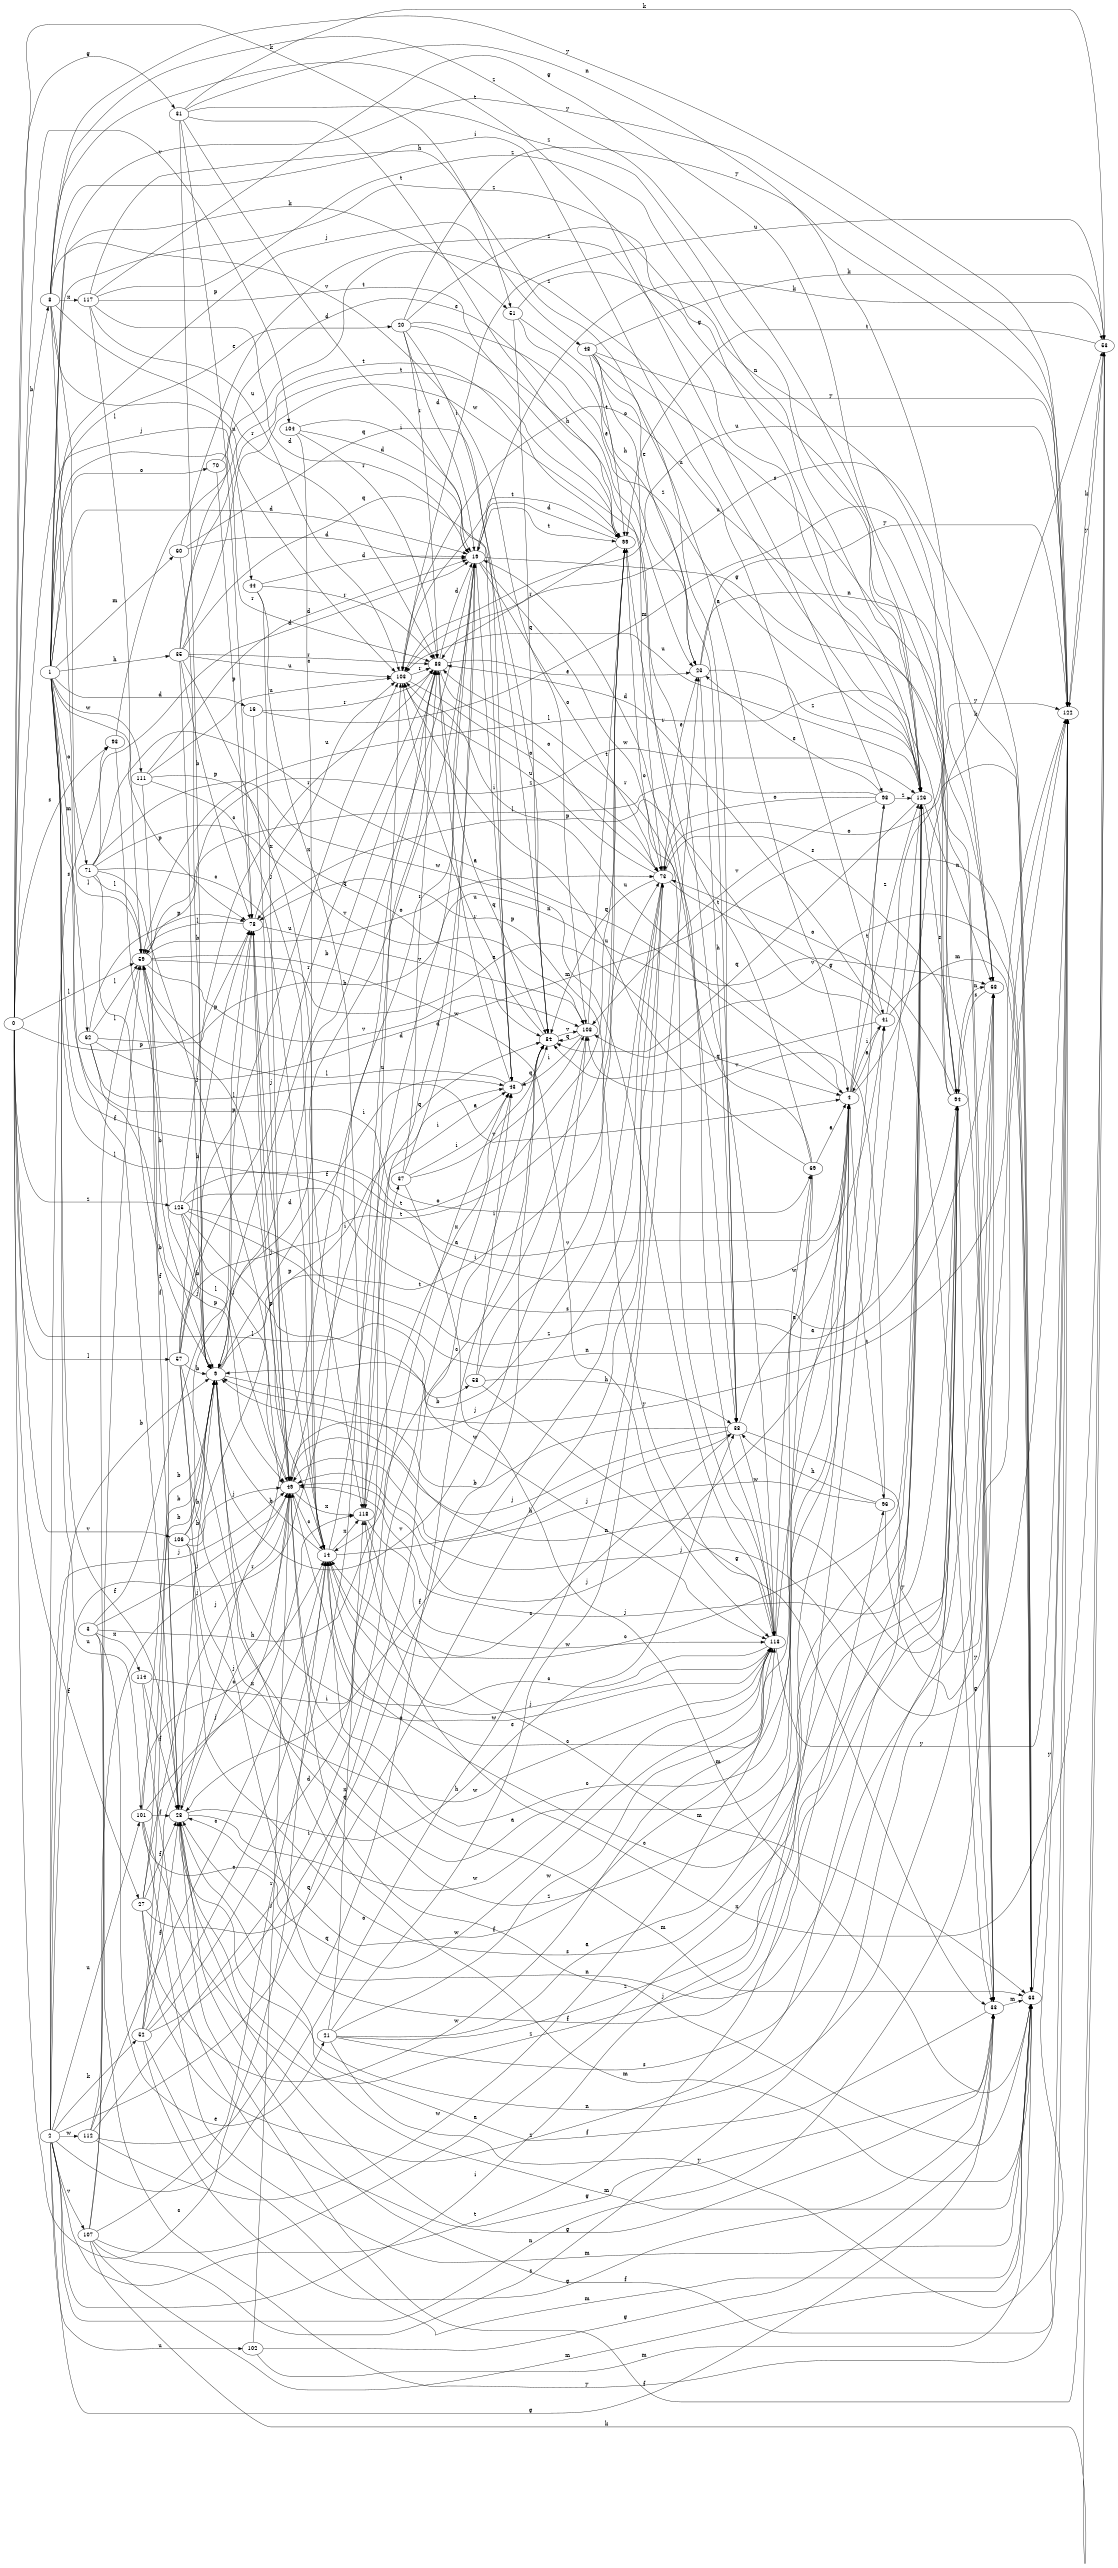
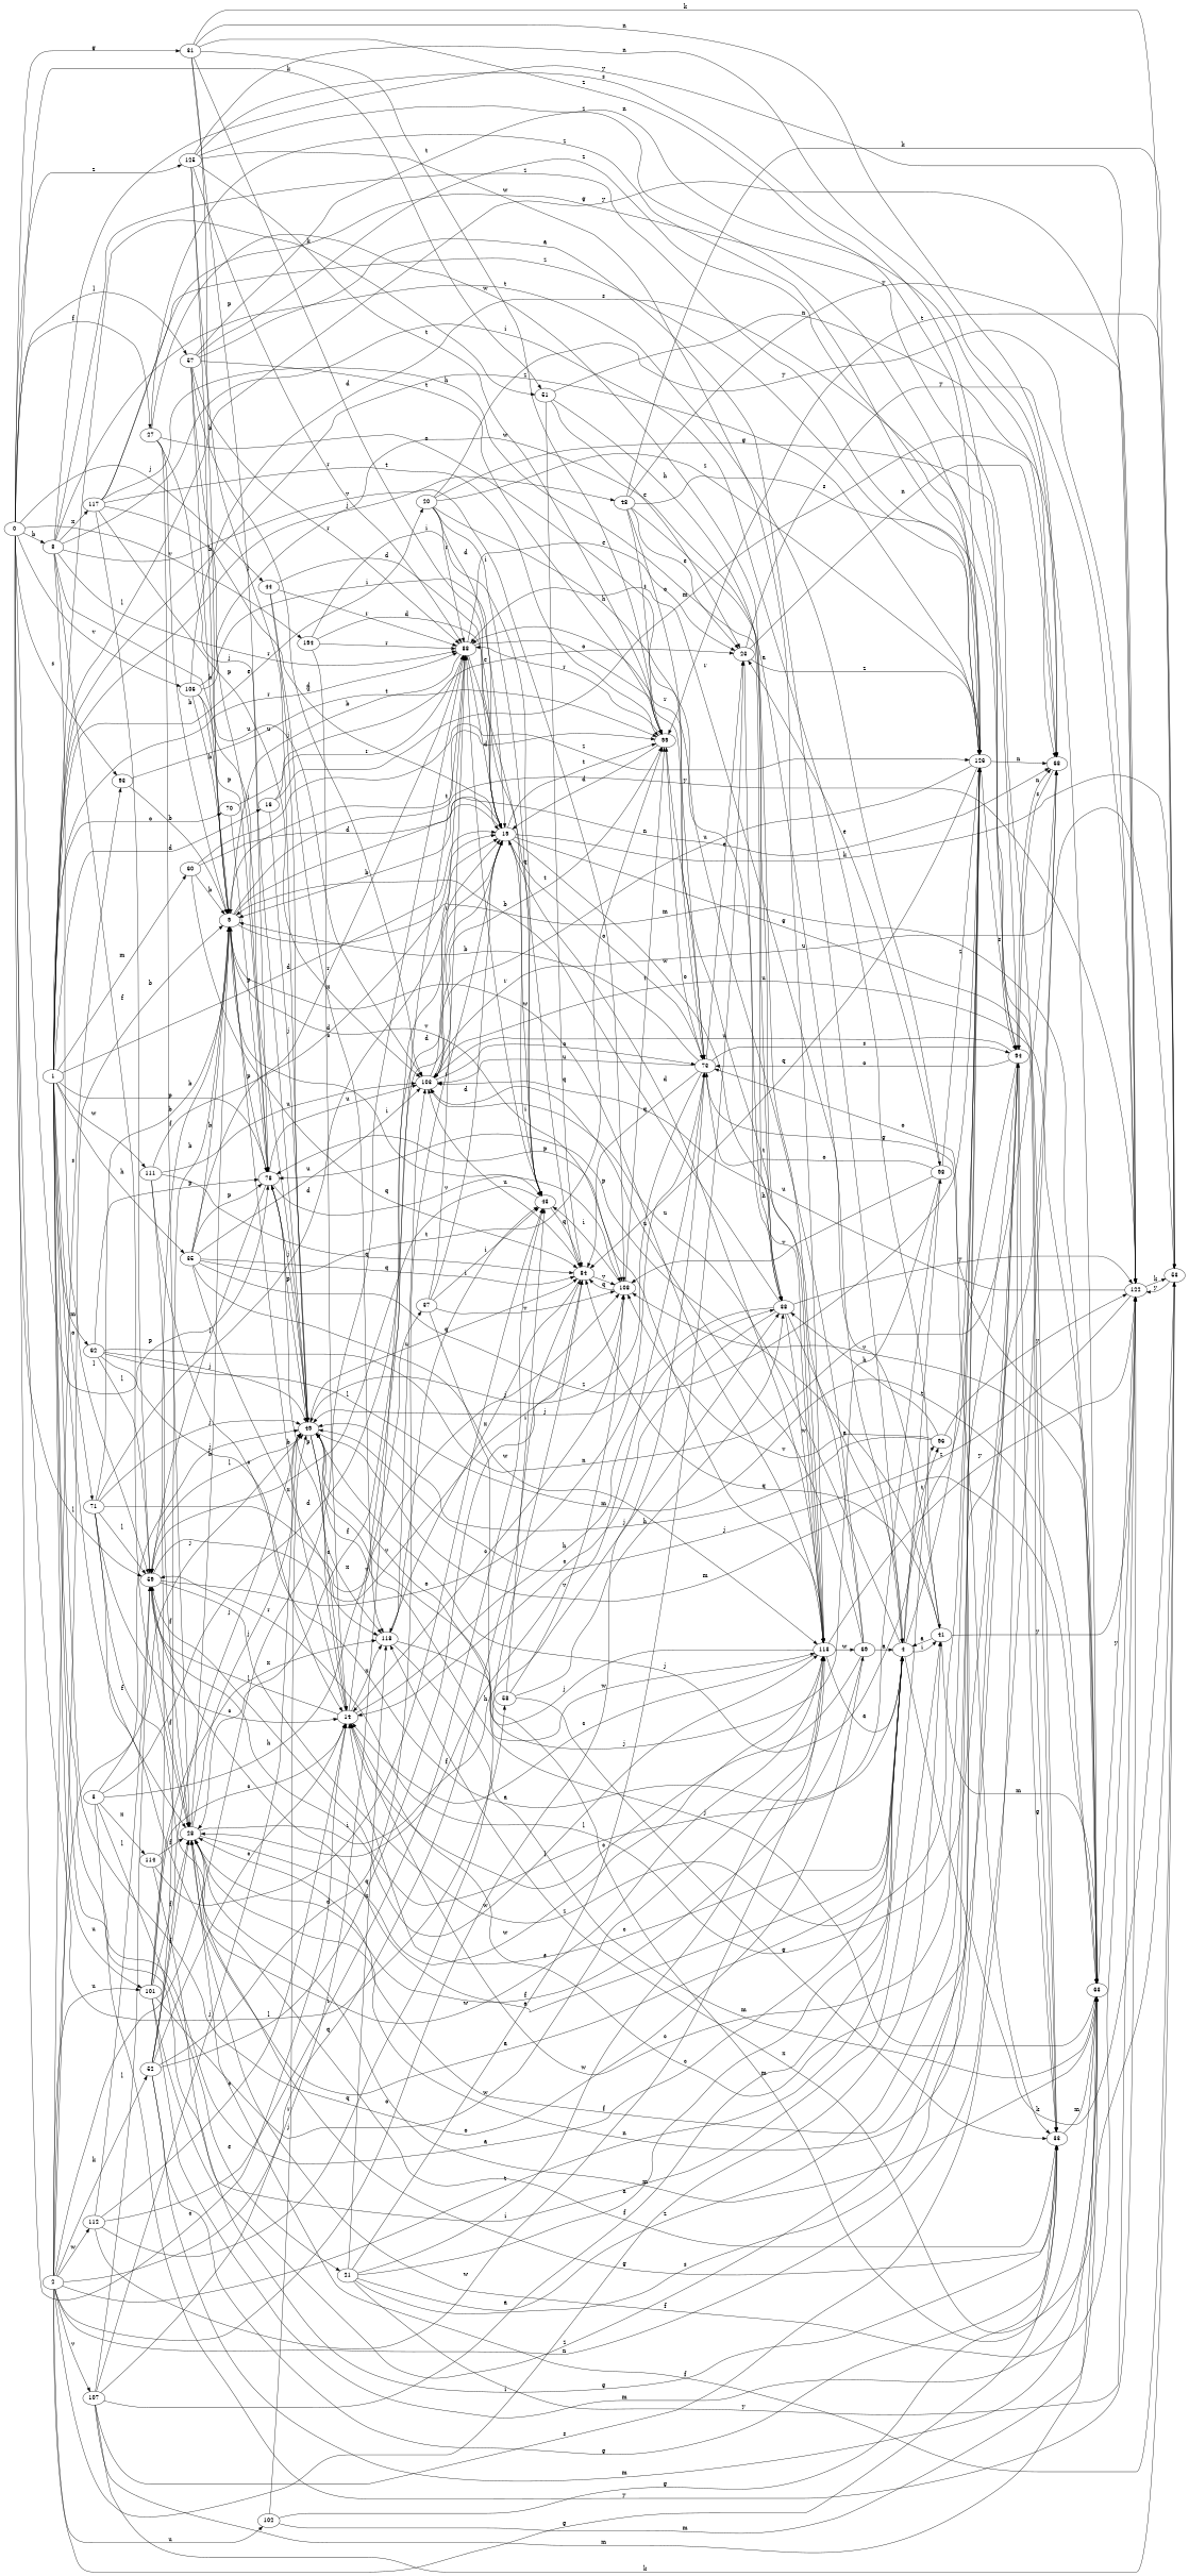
  strict digraph {
    fontname="DejaVu Serif"
    rankdir=LR
    node [fontname="DejaVu Serif"]
    edge [fontname="DejaVu Serif"]
    0
    8
    14
    27
    31
    44
    51
    57
    58
    59
    78
    93
-   104
+   104 [label=194]
    106
    125
    28
    41
    88
    122
    126
    98
    103
    108
    117
    19
    9
    38
    118
    49
    73
    113
    68
    53
    99
    84
    23
    4
    33
    43
    94
    1
    16
    20
    35
    48
    60
    62
    69
    70
    71
    101
    111
    96
    63
    2
    52
    102
    107
    112
    3
    21
    37
    114
    0 -> 8 [label=b]
    0 -> 14 [label=c]
    0 -> 27 [label=f]
    0 -> 31 [label=g]
    0 -> 44 [label=j]
    0 -> 51 [label=k]
    0 -> 57 [label=l]
    0 -> 58 [label=l]
    0 -> 59 [label=l]
    0 -> 78 [label=p]
    0 -> 93 [label=s]
    0 -> 104 [label=v]
    0 -> 106 [label=v]
    0 -> 125 [label=z]
    8 -> 59 [label=l]
    8 -> 28 [label=f]
    8 -> 41 [label=i]
    8 -> 88 [label=r]
    8 -> 122 [label=y]
    8 -> 126 [label=z]
    8 -> 98 [label=t]
    8 -> 103 [label=u]
    8 -> 108 [label=v]
    8 -> 117 [label=x]
    14 -> 59 [label=l]
    14 -> 78 [label=p]
    14 -> 19 [label=d]
    14 -> 9 [label=b]
    14 -> 38 [label=h]
    14 -> 118 [label=x]
    27 -> 28 [label=f]
    27 -> 126 [label=z]
    27 -> 9 [label=b]
    27 -> 49 [label=j]
    27 -> 73 [label=o]
    27 -> 113 [label=w]
    31 -> 78 [label=p]
    31 -> 126 [label=z]
    31 -> 19 [label=d]
    31 -> 9 [label=b]
    31 -> 68 [label=n]
    31 -> 53 [label=k]
    31 -> 99 [label=t]
    44 -> 88 [label=r]
    44 -> 19 [label=d]
    44 -> 118 [label=x]
    44 -> 49 [label=j]
    51 -> 38 [label=h]
    51 -> 68 [label=n]
    51 -> 84 [label=q]
    51 -> 23 [label=e]
    57 -> 78 [label=p]
    57 -> 88 [label=r]
    57 -> 126 [label=z]
    57 -> 103 [label=u]
    57 -> 9 [label=b]
    57 -> 68 [label=n]
    57 -> 99 [label=t]
    57 -> 4 [label=a]
-   58 -> 73 [label=v]
+   58 -> 108 [label=v]
    58 -> 38 [label=h]
    58 -> 33 [label=g]
    58 -> 43 [label=i]
    59 -> 28 [label=f]
    59 -> 126 [label=z]
    59 -> 108 [label=v]
    59 -> 73 [label=o]
    59 -> 113 [label=w]
    59 -> 4 [label=a]
    78 -> 59 [label=l]
    78 -> 103 [label=u]
    78 -> 108 [label=v]
    78 -> 49 [label=j]
    93 -> 9 [label=b]
    93 -> 99 [label=t]
    104 -> 14 [label=c]
    104 -> 88 [label=r]
    104 -> 19 [label=d]
    104 -> 43 [label=i]
    106 -> 78 [label=p]
    106 -> 9 [label=b]
    106 -> 49 [label=j]
    106 -> 113 [label=w]
    106 -> 43 [label=i]
    106 -> 94 [label=s]
    125 -> 88 [label=r]
    125 -> 126 [label=z]
    125 -> 9 [label=b]
    125 -> 49 [label=j]
    125 -> 113 [label=w]
    125 -> 68 [label=n]
    125 -> 99 [label=t]
    125 -> 94 [label=s]
    28 -> 9 [label=b]
    28 -> 38 [label=h]
    28 -> 49 [label=j]
    28 -> 113 [label=w]
    28 -> 68 [label=n]
    28 -> 33 [label=g]
    28 -> 63 [label=m]
    41 -> 78 [label=p]
    41 -> 88 [label=r]
    41 -> 122 [label=y]
    41 -> 84 [label=q]
    41 -> 4 [label=a]
    41 -> 63 [label=m]
    88 -> 19 [label=d]
    88 -> 9 [label=b]
    88 -> 73 [label=o]
    88 -> 84 [label=q]
    88 -> 23 [label=e]
    122 -> 28 [label=f]
    122 -> 103 [label=u]
    122 -> 49 [label=j]
    122 -> 53 [label=k]
    126 -> 14 [label=c]
    126 -> 103 [label=u]
    126 -> 68 [label=n]
    126 -> 84 [label=q]
    126 -> 94 [label=s]
    98 -> 59 [label=l]
    98 -> 126 [label=z]
    98 -> 108 [label=v]
    98 -> 49 [label=j]
    98 -> 73 [label=o]
    98 -> 23 [label=e]
    103 -> 88 [label=r]
    103 -> 73 [label=o]
    103 -> 99 [label=t]
    108 -> 14 [label=c]
    108 -> 99 [label=t]
    108 -> 84 [label=q]
    108 -> 43 [label=i]
    117 -> 59 [label=l]
    117 -> 126 [label=z]
    117 -> 103 [label=u]
    117 -> 19 [label=d]
    117 -> 38 [label=h]
    117 -> 99 [label=t]
    117 -> 33 [label=g]
    19 -> 28 [label=f]
    19 -> 9 [label=b]
    19 -> 73 [label=o]
    19 -> 113 [label=w]
    19 -> 53 [label=k]
    19 -> 99 [label=t]
    19 -> 33 [label=g]
    19 -> 43 [label=i]
    9 -> 78 [label=p]
    9 -> 122 [label=y]
    9 -> 108 [label=v]
    9 -> 113 [label=w]
-   68 -> 9 [label=n]
+   9 -> 68 [label=n]
    9 -> 99 [label=t]
    9 -> 43 [label=i]
    9 -> 63 [label=m]
    38 -> 14 [label=c]
    38 -> 122 [label=y]
    38 -> 9 [label=b]
    38 -> 49 [label=j]
    38 -> 113 [label=w]
    38 -> 4 [label=a]
    118 -> 103 [label=u]
    118 -> 113 [label=w]
    118 -> 43 [label=i]
    118 -> 63 [label=m]
    49 -> 14 [label=c]
    49 -> 59 [label=l]
    49 -> 78 [label=p]
    49 -> 118 [label=x]
    49 -> 84 [label=q]
    49 -> 63 [label=m]
    73 -> 28 [label=f]
    73 -> 103 [label=u]
    73 -> 9 [label=b]
    73 -> 49 [label=j]
    73 -> 84 [label=q]
    73 -> 23 [label=e]
    73 -> 33 [label=g]
    73 -> 94 [label=s]
    113 -> 14 [label=c]
    113 -> 78 [label=p]
    113 -> 122 [label=y]
    113 -> 19 [label=d]
    113 -> 49 [label=j]
    113 -> 4 [label=a]
    113 -> 69 [label=w]
    68 -> 94 [label=s]
    53 -> 28 [label=f]
    53 -> 122 [label=y]
    53 -> 103 [label=u]
    53 -> 118 [label=x]
    53 -> 99 [label=t]
    99 -> 88 [label=r]
    99 -> 19 [label=d]
    99 -> 73 [label=o]
    84 -> 103 [label=u]
    84 -> 108 [label=v]
    84 -> 118 [label=x]
    23 -> 122 [label=y]
    23 -> 126 [label=z]
    23 -> 38 [label=h]
    23 -> 68 [label=n]
    4 -> 14 [label=c]
    4 -> 41 [label=i]
    4 -> 126 [label=z]
    4 -> 98 [label=t]
    4 -> 103 [label=u]
    4 -> 53 [label=k]
    4 -> 96 [label=t]
    33 -> 28 [label=f]
    33 -> 63 [label=m]
    43 -> 59 [label=l]
    43 -> 88 [label=r]
    43 -> 84 [label=q]
    94 -> 14 [label=c]
    94 -> 59 [label=l]
    94 -> 28 [label=f]
    94 -> 103 [label=u]
    94 -> 49 [label=j]
    94 -> 73 [label=o]
    94 -> 68 [label=n]
    94 -> 33 [label=g]
    1 -> 51 [label=k]
    1 -> 78 [label=p]
    1 -> 28 [label=f]
    1 -> 41 [label=i]
    1 -> 88 [label=r]
    1 -> 122 [label=y]
    1 -> 126 [label=z]
    1 -> 19 [label=d]
    1 -> 4 [label=a]
    1 -> 16 [label=d]
    1 -> 20 [label=e]
    1 -> 35 [label=h]
    1 -> 48 [label=j]
    1 -> 60 [label=m]
    1 -> 62 [label=m]
    1 -> 69 [label=o]
    1 -> 70 [label=o]
    1 -> 71 [label=o]
    1 -> 101 [label=u]
    1 -> 111 [label=w]
    16 -> 88 [label=r]
    16 -> 49 [label=j]
    16 -> 63 [label=m]
    20 -> 88 [label=r]
    20 -> 122 [label=y]
    20 -> 126 [label=z]
    20 -> 19 [label=d]
    20 -> 38 [label=h]
    20 -> 33 [label=g]
    20 -> 43 [label=i]
    35 -> 78 [label=p]
    35 -> 88 [label=r]
    35 -> 126 [label=z]
    35 -> 103 [label=u]
    35 -> 9 [label=b]
    35 -> 118 [label=x]
    35 -> 113 [label=w]
    35 -> 99 [label=t]
    35 -> 84 [label=q]
    48 -> 122 [label=y]
    48 -> 73 [label=o]
    48 -> 53 [label=k]
    48 -> 99 [label=t]
    48 -> 23 [label=e]
    48 -> 4 [label=a]
    48 -> 94 [label=s]
    60 -> 126 [label=z]
    60 -> 19 [label=d]
    60 -> 9 [label=b]
    60 -> 84 [label=q]
    62 -> 59 [label=l]
    62 -> 78 [label=p]
    62 -> 49 [label=j]
    62 -> 68 [label=n]
    62 -> 4 [label=a]
    62 -> 63 [label=m]
    69 -> 14 [label=c]
    69 -> 28 [label=f]
    69 -> 88 [label=r]
    69 -> 103 [label=u]
    69 -> 99 [label=t]
    69 -> 4 [label=a]
    70 -> 78 [label=p]
    70 -> 23 [label=e]
    71 -> 14 [label=c]
    71 -> 59 [label=l]
    71 -> 108 [label=v]
    71 -> 19 [label=d]
    71 -> 9 [label=b]
    71 -> 49 [label=j]
    71 -> 113 [label=w]
    71 -> 4 [label=a]
    101 -> 14 [label=c]
    101 -> 28 [label=f]
    101 -> 126 [label=z]
    101 -> 9 [label=b]
    101 -> 118 [label=x]
    101 -> 113 [label=w]
    101 -> 63 [label=m]
    111 -> 14 [label=c]
    111 -> 28 [label=f]
    111 -> 103 [label=u]
    111 -> 19 [label=d]
    111 -> 84 [label=q]
    96 -> 122 [label=y]
    96 -> 108 [label=v]
    96 -> 38 [label=h]
    96 -> 49 [label=j]
    63 -> 122 [label=y]
    63 -> 103 [label=u]
    63 -> 108 [label=v]
    63 -> 49 [label=j]
    63 -> 73 [label=o]
    2 -> 93 [label=s]
    2 -> 41 [label=i]
    2 -> 88 [label=r]
    2 -> 9 [label=b]
    2 -> 49 [label=j]
    2 -> 73 [label=o]
    2 -> 68 [label=n]
    2 -> 84 [label=q]
    2 -> 33 [label=g]
    2 -> 101 [label=u]
    2 -> 96 [label=t]
    2 -> 52 [label=k]
    2 -> 102 [label=u]
    2 -> 107 [label=v]
    2 -> 112 [label=w]
    52 -> 14 [label=c]
    52 -> 28 [label=f]
    52 -> 19 [label=d]
    52 -> 9 [label=b]
    52 -> 49 [label=j]
    52 -> 84 [label=q]
    52 -> 33 [label=g]
    52 -> 63 [label=m]
    102 -> 49 [label=j]
    102 -> 33 [label=g]
    102 -> 63 [label=m]
    107 -> 59 [label=l]
    107 -> 88 [label=r]
    107 -> 49 [label=j]
    107 -> 53 [label=k]
    107 -> 4 [label=a]
    107 -> 94 [label=s]
    107 -> 63 [label=m]
    112 -> 14 [label=c]
    112 -> 59 [label=l]
    112 -> 113 [label=w]
    112 -> 84 [label=q]
    112 -> 43 [label=i]
    3 -> 122 [label=y]
    3 -> 19 [label=d]
    3 -> 49 [label=j]
    3 -> 21 [label=e]
    3 -> 37 [label=h]
    3 -> 114 [label=x]
    21 -> 122 [label=y]
    21 -> 126 [label=z]
    21 -> 118 [label=x]
    21 -> 113 [label=w]
    21 -> 23 [label=e]
    21 -> 4 [label=a]
    21 -> 94 [label=s]
    37 -> 88 [label=r]
    37 -> 108 [label=v]
    37 -> 19 [label=d]
    37 -> 43 [label=i]
    37 -> 63 [label=m]
    114 -> 28 [label=f]
    114 -> 33 [label=g]
    114 -> 43 [label=i]
  }
